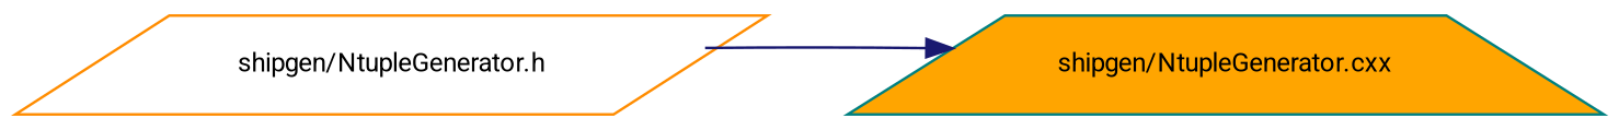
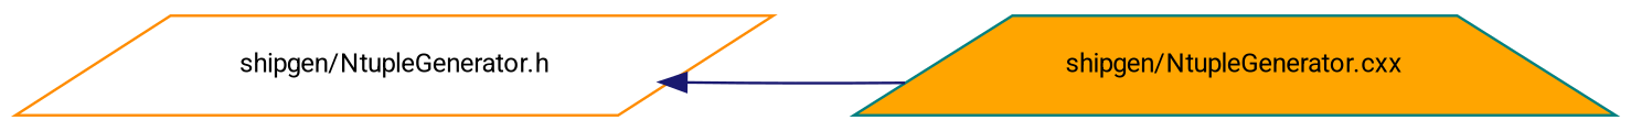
  digraph {
    rankdir=LR
    fontname=Roboto
    node [fontname=Roboto fontsize=10 style=filled]
    n1 [color=darkorange fillcolor=white fontcolor=black height=0.2 label="shipgen/NtupleGenerator.h" shape=parallelogram width=0.4]
    n2 [color=teal fillcolor=orange height=0.2 label="shipgen/NtupleGenerator.cxx" shape=trapezium width=0.4]
-   n2 -> n1 [color=midnightblue dir=back fontname=Roboto fontsize=10 labelfontname=Helvetica labelfontsize=10 style=solid]
+   n1 -> n2 [color=midnightblue dir=back fontname=Roboto fontsize=10 labelfontname=Helvetica labelfontsize=10 style=solid]
  }
